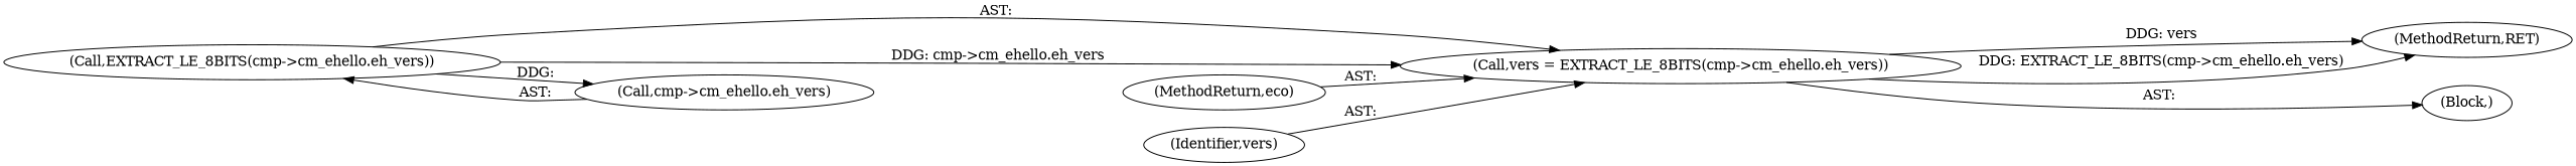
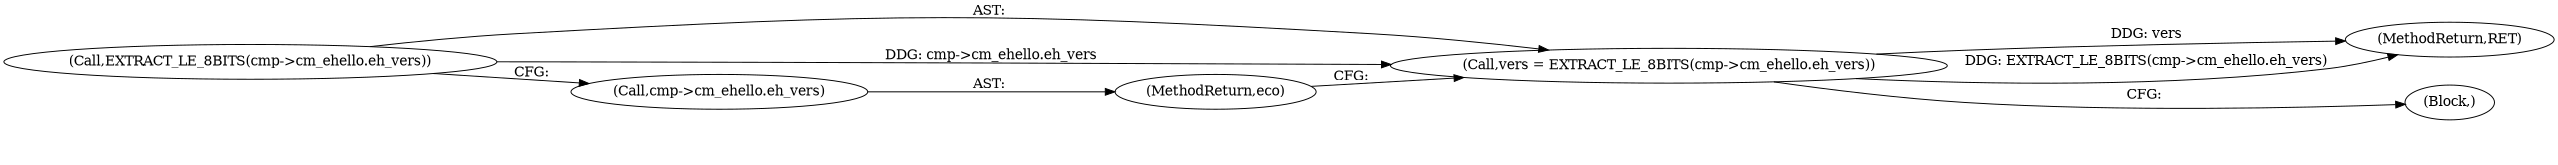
  digraph {
    rankdir=LR
    n1 [label="(Call,EXTRACT_LE_8BITS(cmp->cm_ehello.eh_vers))"]
    n2 [label="(Call,vers = EXTRACT_LE_8BITS(cmp->cm_ehello.eh_vers))"]
    n3 [label="(Call,cmp->cm_ehello.eh_vers)"]
    n4 [label="(MethodReturn,RET)"]
    n5 [label="(Block,)"]
-   n6 [label="(Identifier,vers)"]
    n7 [label="(MethodReturn,eco)"]
    n1 -> n2 [label="AST: "]
    n1 -> n2 [label="DDG: cmp->cm_ehello.eh_vers"]
-   n1 -> n3 [label="DDG: "]
+   n1 -> n3 [label="CFG: "]
    n2 -> n4 [label="DDG: vers"]
    n2 -> n4 [label="DDG: EXTRACT_LE_8BITS(cmp->cm_ehello.eh_vers)"]
-   n2 -> n5 [label="AST: "]
-   n3 -> n1 [label="AST: "]
-   n6 -> n2 [label="AST: "]
-   n7 -> n2 [label="AST: "]
+   n2 -> n5 [label="CFG: "]
+   n3 -> n7 [label="AST: "]
+   n7 -> n2 [label="CFG: "]
  }
